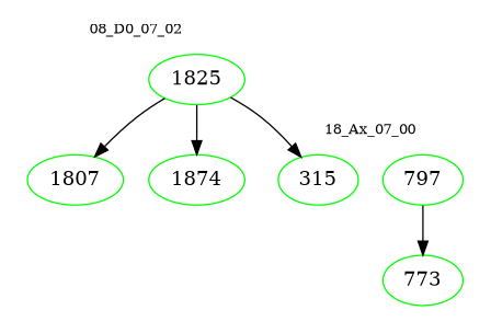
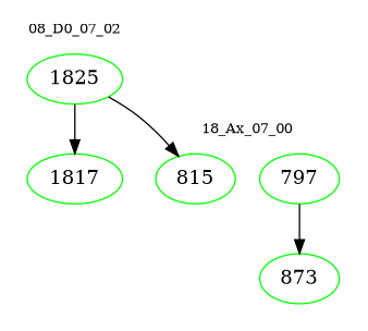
  digraph {
    node [color=green]
    edge [color=black]
    n1 [label=797]
-   n2 [label=773]
-   n3 [label=315]
+   n2 [label=873]
+   n3 [label=815]
    n4 [label=1825]
-   n5 [label=1807]
-   n6 [label=1874]
+   n5 [label=1817]
    subgraph cluster_1 {
      color=white
      fontsize=10
      label="18_Ax_07_00"
      n1
      n2
      n3
    }
    subgraph cluster_2 {
      color=white
      fontsize=10
      label="08_D0_07_02"
      n4
      n5
-     n6
    }
    n1 -> n2
    n4 -> n3
    n4 -> n5
-   n4 -> n6
  }
